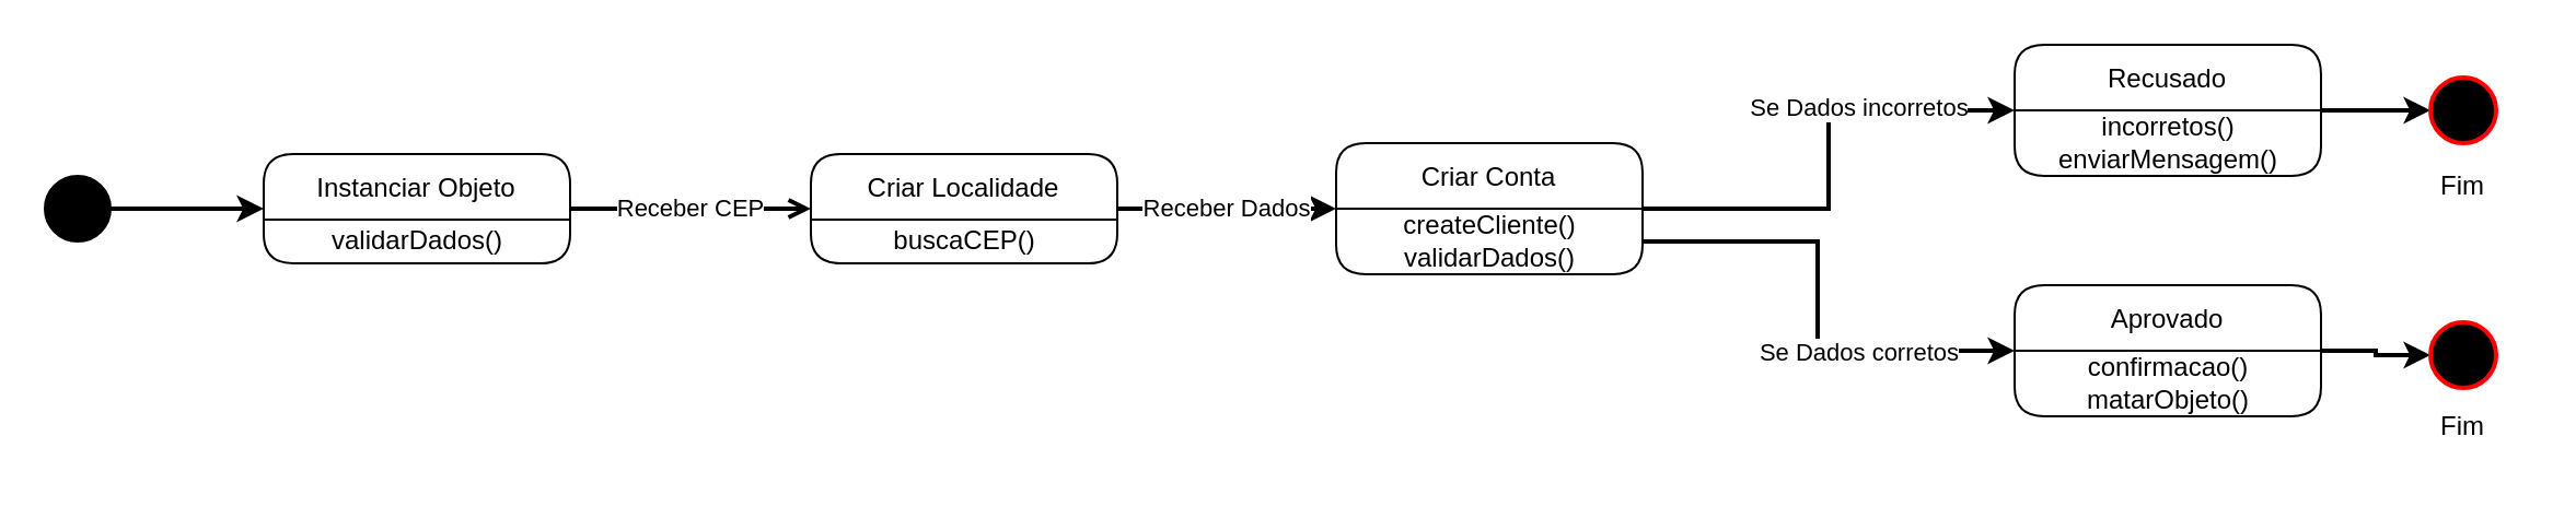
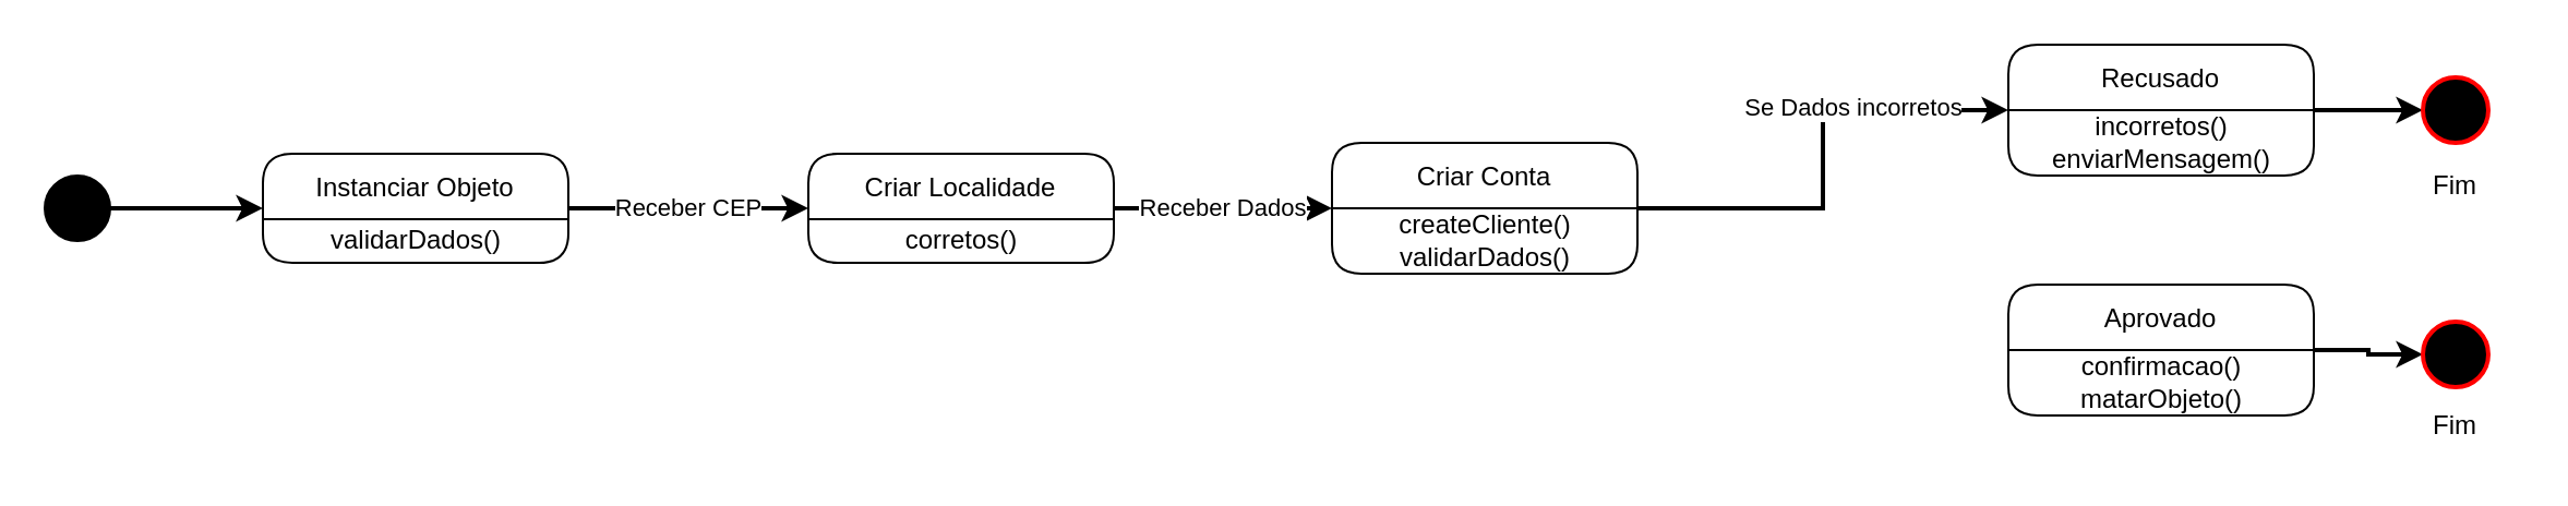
  <mxCell id="0" />
  <mxCell id="1" parent="0" />
  <mxCell id="2" style="edgeStyle=orthogonalEdgeStyle;rounded=0;orthogonalLoop=1;jettySize=auto;html=1;entryX=0;entryY=0.5;entryDx=0;entryDy=0;strokeWidth=2;" parent="1" source="3" target="5" edge="1"><mxGeometry relative="1" as="geometry"><mxPoint x="130" y="95" as="targetPoint" /></mxGeometry></mxCell>
  <mxCell id="3" value="" style="ellipse;whiteSpace=wrap;html=1;aspect=fixed;fillColor=#000000;" parent="1" vertex="1"><mxGeometry x="20" y="80" width="30" height="30" as="geometry" /></mxCell>
- <mxCell id="4" value="Receber CEP" style="edgeStyle=orthogonalEdgeStyle;rounded=0;orthogonalLoop=1;jettySize=auto;html=1;entryX=0;entryY=0.5;entryDx=0;entryDy=0;strokeWidth=2;endArrow=open;" parent="1" source="5" target="8" edge="1"><mxGeometry relative="1" as="geometry" /></mxCell>
+ <mxCell id="4" value="Receber CEP" style="edgeStyle=orthogonalEdgeStyle;rounded=0;orthogonalLoop=1;jettySize=auto;html=1;entryX=0;entryY=0.5;entryDx=0;entryDy=0;strokeWidth=2;" parent="1" source="5" target="8" edge="1"><mxGeometry relative="1" as="geometry" /></mxCell>
  <mxCell id="5" value="Instanciar Objeto" style="swimlane;fontStyle=0;childLayout=stackLayout;horizontal=1;startSize=30;horizontalStack=0;resizeParent=1;resizeParentMax=0;resizeLast=0;collapsible=1;marginBottom=0;fillColor=#FFFFFF;rounded=1;" parent="1" vertex="1"><mxGeometry x="120" y="70" width="140" height="50" as="geometry" /></mxCell>
  <mxCell id="6" value="validarDados()" style="text;html=1;align=center;verticalAlign=middle;resizable=0;points=[];autosize=1;strokeColor=none;fillColor=none;" parent="5" vertex="1"><mxGeometry y="30" width="140" height="20" as="geometry" /></mxCell>
  <mxCell id="7" value="Receber Dados" style="edgeStyle=orthogonalEdgeStyle;rounded=0;orthogonalLoop=1;jettySize=auto;html=1;entryX=0;entryY=0.5;entryDx=0;entryDy=0;strokeWidth=2;" parent="1" source="8" target="12" edge="1"><mxGeometry relative="1" as="geometry" /></mxCell>
  <mxCell id="8" value="Criar Localidade" style="swimlane;fontStyle=0;childLayout=stackLayout;horizontal=1;startSize=30;horizontalStack=0;resizeParent=1;resizeParentMax=0;resizeLast=0;collapsible=1;marginBottom=0;fillColor=#FFFFFF;rounded=1;" parent="1" vertex="1"><mxGeometry x="370" y="70" width="140" height="50" as="geometry" /></mxCell>
- <mxCell id="9" value="buscaCEP()" style="text;html=1;align=center;verticalAlign=middle;resizable=0;points=[];autosize=1;strokeColor=none;fillColor=none;" parent="8" vertex="1"><mxGeometry y="30" width="140" height="20" as="geometry" /></mxCell>
+ <mxCell id="9" value="corretos()" style="text;html=1;align=center;verticalAlign=middle;resizable=0;points=[];autosize=1;strokeColor=none;fillColor=none;" parent="8" vertex="1"><mxGeometry y="30" width="140" height="20" as="geometry" /></mxCell>
  <mxCell id="10" style="edgeStyle=orthogonalEdgeStyle;rounded=0;orthogonalLoop=1;jettySize=auto;html=1;entryX=0;entryY=0.5;entryDx=0;entryDy=0;strokeWidth=2;" parent="1" source="12" target="15" edge="1"><mxGeometry relative="1" as="geometry" /></mxCell>
  <mxCell id="11" value="Se Dados incorretos" style="edgeLabel;html=1;align=center;verticalAlign=middle;resizable=0;points=[];" parent="10" vertex="1" connectable="0"><mxGeometry x="0.328" y="2" relative="1" as="geometry"><mxPoint as="offset" /></mxGeometry></mxCell>
  <mxCell id="12" value="Criar Conta" style="swimlane;fontStyle=0;childLayout=stackLayout;horizontal=1;startSize=30;horizontalStack=0;resizeParent=1;resizeParentMax=0;resizeLast=0;collapsible=1;marginBottom=0;fillColor=#FFFFFF;rounded=1;" parent="1" vertex="1"><mxGeometry x="610" y="65" width="140" height="60" as="geometry" /></mxCell>
  <mxCell id="13" value="createCliente()&lt;br&gt;validarDados()" style="text;html=1;align=center;verticalAlign=middle;resizable=0;points=[];autosize=1;strokeColor=none;fillColor=none;" parent="12" vertex="1"><mxGeometry y="30" width="140" height="30" as="geometry" /></mxCell>
  <mxCell id="14" style="edgeStyle=orthogonalEdgeStyle;rounded=0;orthogonalLoop=1;jettySize=auto;html=1;entryX=0;entryY=0.5;entryDx=0;entryDy=0;strokeWidth=2;" parent="1" source="15" target="22" edge="1"><mxGeometry relative="1" as="geometry" /></mxCell>
  <mxCell id="15" value="Recusado" style="swimlane;fontStyle=0;childLayout=stackLayout;horizontal=1;startSize=30;horizontalStack=0;resizeParent=1;resizeParentMax=0;resizeLast=0;collapsible=1;marginBottom=0;fillColor=#FFFFFF;rounded=1;" parent="1" vertex="1"><mxGeometry x="920" y="20" width="140" height="60" as="geometry" /></mxCell>
  <mxCell id="16" value="incorretos()&lt;br&gt;enviarMensagem()" style="text;html=1;align=center;verticalAlign=middle;resizable=0;points=[];autosize=1;strokeColor=none;fillColor=none;" parent="15" vertex="1"><mxGeometry y="30" width="140" height="30" as="geometry" /></mxCell>
  <mxCell id="17" style="edgeStyle=orthogonalEdgeStyle;rounded=0;orthogonalLoop=1;jettySize=auto;html=1;entryX=0;entryY=0.5;entryDx=0;entryDy=0;strokeWidth=2;" parent="1" source="18" target="24" edge="1"><mxGeometry relative="1" as="geometry" /></mxCell>
  <mxCell id="18" value="Aprovado" style="swimlane;fontStyle=0;childLayout=stackLayout;horizontal=1;startSize=30;horizontalStack=0;resizeParent=1;resizeParentMax=0;resizeLast=0;collapsible=1;marginBottom=0;fillColor=#FFFFFF;rounded=1;" parent="1" vertex="1"><mxGeometry x="920" y="130" width="140" height="60" as="geometry" /></mxCell>
  <mxCell id="19" value="confirmacao()&lt;br&gt;matarObjeto()" style="text;html=1;align=center;verticalAlign=middle;resizable=0;points=[];autosize=1;strokeColor=none;fillColor=none;" parent="18" vertex="1"><mxGeometry y="30" width="140" height="30" as="geometry" /></mxCell>
- <mxCell id="20" style="edgeStyle=orthogonalEdgeStyle;rounded=0;orthogonalLoop=1;jettySize=auto;html=1;strokeWidth=2;" parent="1" source="13" target="18" edge="1"><mxGeometry relative="1" as="geometry"><Array as="points"><mxPoint x="830" y="110" /><mxPoint x="830" y="160" /></Array></mxGeometry></mxCell>
- <mxCell id="21" value="Se Dados corretos" style="edgeLabel;html=1;align=center;verticalAlign=middle;resizable=0;points=[];" parent="20" vertex="1" connectable="0"><mxGeometry x="0.246" y="-3" relative="1" as="geometry"><mxPoint x="11" y="-3" as="offset" /></mxGeometry></mxCell>
  <mxCell id="22" value="Fim" style="ellipse;whiteSpace=wrap;html=1;aspect=fixed;fillColor=#000000;strokeColor=#FF0000;strokeWidth=2;" parent="1" vertex="1"><mxGeometry x="1110" y="35" width="30" height="30" as="geometry" /></mxCell>
  <mxCell id="23" value="Fim" style="text;html=1;strokeColor=none;fillColor=none;align=center;verticalAlign=middle;whiteSpace=wrap;rounded=0;" parent="1" vertex="1"><mxGeometry x="1095" y="70" width="60" height="30" as="geometry" /></mxCell>
  <mxCell id="24" value="Fim" style="ellipse;whiteSpace=wrap;html=1;aspect=fixed;fillColor=#000000;strokeColor=#FF0000;strokeWidth=2;" parent="1" vertex="1"><mxGeometry x="1110" y="147" width="30" height="30" as="geometry" /></mxCell>
  <mxCell id="25" value="Fim" style="text;html=1;strokeColor=none;fillColor=none;align=center;verticalAlign=middle;whiteSpace=wrap;rounded=0;" parent="1" vertex="1"><mxGeometry x="1095" y="180" width="60" height="30" as="geometry" /></mxCell>
